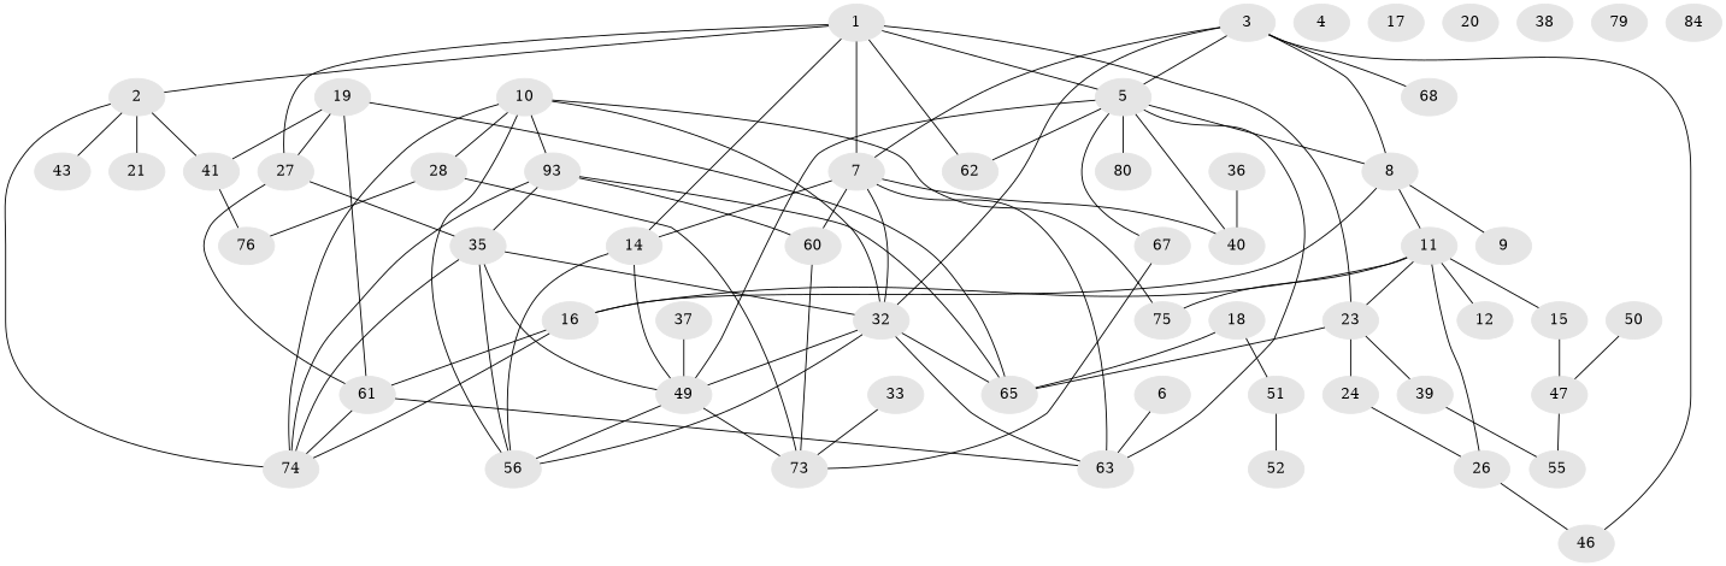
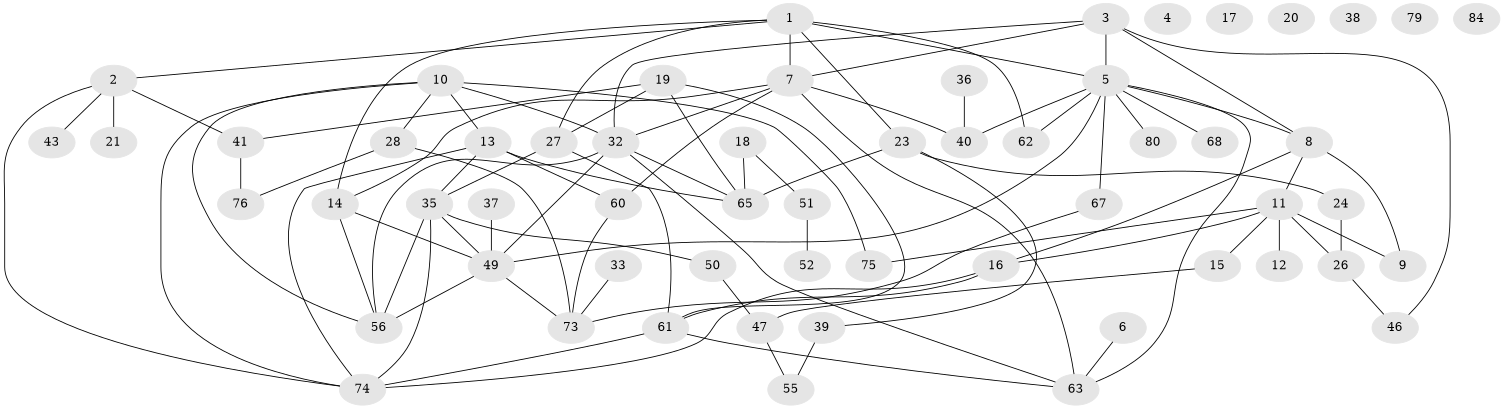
  graph {
    node [color=gray90 style=filled]
    1 [super="+48"]
    2 [super="+70"]
    5 [super="+81"]
    7 [super="+30"]
    14
    23 [super="+25"]
    27 [super="+71"]
    62
    21
    41
    43
    74
    8 [super="+44"]
    40 [super="+66"]
    49 [super="+53"]
    63 [super="+72"]
    67
    68
    80
    32 [super="+34"]
    60
    56
    65 [super="+85"]
    24 [super="+45"]
    39
    35 [super="+77"]
    61 [super="+83"]
    16 [super="+54"]
    76
    3 [super="+29"]
    46
    9 [super="+82"]
    11 [super="+59"]
    4
    73 [super="+78"]
    6
    75
    12
    15
    26
    10 [super="+31"]
-   13 [super="+22" label=93]
+   13 [super="+22"]
    28 [super="+42"]
    47 [super="+69"]
    50
    55
    17
    51 [super="+57"]
    52
    18
    19 [super="+64"]
    20
    33
    36
    37
    38
    79
    84
    1 -- 2
    1 -- 5
    1 -- 7 [weight=2]
    1 -- 14
    1 -- 23
    1 -- 27
    1 -- 62
    2 -- 21
    2 -- 41
    2 -- 43
    2 -- 74
    5 -- 62
    5 -- 8
    5 -- 40
    5 -- 49
    5 -- 63
    5 -- 67
-   3 -- 68
+   5 -- 68
    5 -- 80
    7 -- 14
    7 -- 40
    7 -- 63
    7 -- 32
    7 -- 60
    14 -- 49
    14 -- 56
    23 -- 65
    23 -- 24
    23 -- 39
    27 -- 35
    27 -- 61
    41 -- 76
    8 -- 16
    8 -- 9
    8 -- 11
    49 -- 56
    49 -- 73
    67 -- 73
    32 -- 49
    32 -- 63
    32 -- 56
    32 -- 65
    60 -- 73
    24 -- 26
    39 -- 55
    35 -- 74
    35 -- 49
    35 -- 56
-   35 -- 32
+   35 -- 50
    61 -- 74
    61 -- 63
    16 -- 74
    16 -- 61
    3 -- 5
    3 -- 7
    3 -- 8
    3 -- 32
    3 -- 46
-   11 -- 23
+   11 -- 9
    11 -- 16
    11 -- 75
    11 -- 12
    11 -- 15
    11 -- 26
    6 -- 63
    15 -- 47
    26 -- 46
    10 -- 74
    10 -- 32
    10 -- 56
    10 -- 75
    10 -- 13
    10 -- 28
    13 -- 74
    13 -- 60
    13 -- 65
    13 -- 35
    28 -- 76
    28 -- 73
    47 -- 55
    50 -- 47
    51 -- 52
    18 -- 65
    18 -- 51
    19 -- 27
    19 -- 41
    19 -- 65
    19 -- 61
    33 -- 73
    36 -- 40
    37 -- 49
  }
